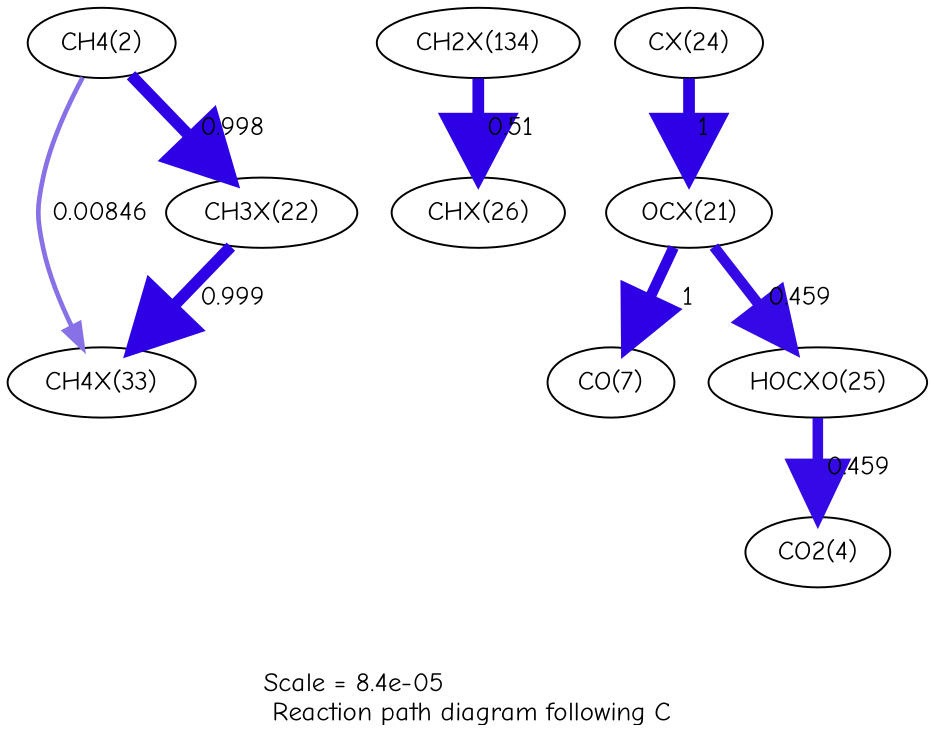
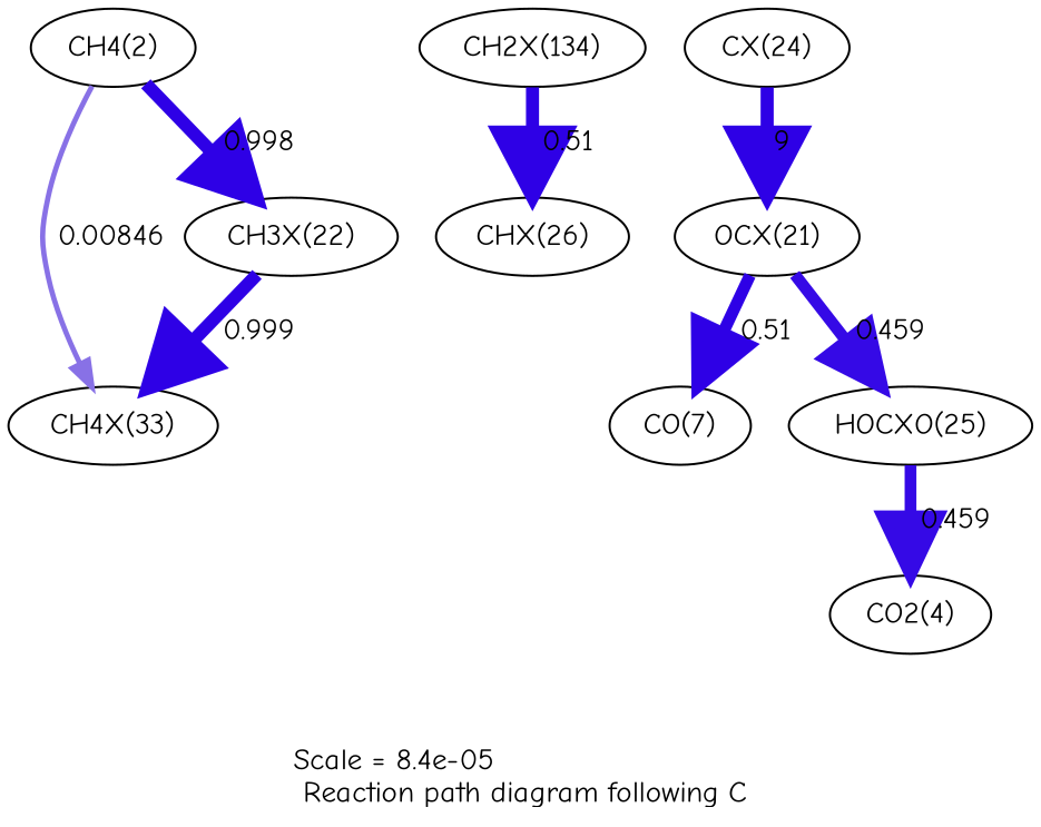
  digraph {
    fontname="Comic Neue"
    label="Scale = 8.4e-05\l Reaction path diagram following C"
    node [fontname="Comic Neue"]
    edge [arrowsize=3 color="0.7, 1.5, 0.9" fontname="Comic Neue" penwidth=6]
    n1 [label="CH4(2)"]
    n2 [label="CH4X(33)"]
    n3 [label="CH3X(22)"]
    n4 [label="CH2X(134)"]
    n5 [label="CHX(26)"]
    n6 [label="CX(24)"]
    n7 [label="OCX(21)"]
    n8 [label="CO(7)"]
    n9 [label="HOCXO(25)"]
    n10 [label="CO2(4)"]
    n1 -> n2 [arrowsize=1.2 color="0.7, 0.508, 0.9" label=" 0.00846" penwidth=2.4]
    n1 -> n3 [label=" 0.998"]
    n3 -> n2 [label=" 0.999"]
    n4 -> n5 [label=" 0.51"]
-   n6 -> n7 [label=" 1"]
-   n7 -> n8 [arrowsize=2.75 color="0.7, 1.01, 0.9" label=" 1" penwidth=5.49]
+   n6 -> n7 [label=" 9"]
+   n7 -> n8 [arrowsize=2.75 color="0.7, 1.01, 0.9" label=" 0.51" penwidth=5.49]
    n7 -> n9 [arrowsize=2.71 color="0.7, 0.959, 0.9" label=" 0.459" penwidth=5.41]
    n9 -> n10 [arrowsize=2.71 color="0.7, 0.959, 0.9" label=" 0.459" penwidth=5.41]
  }
